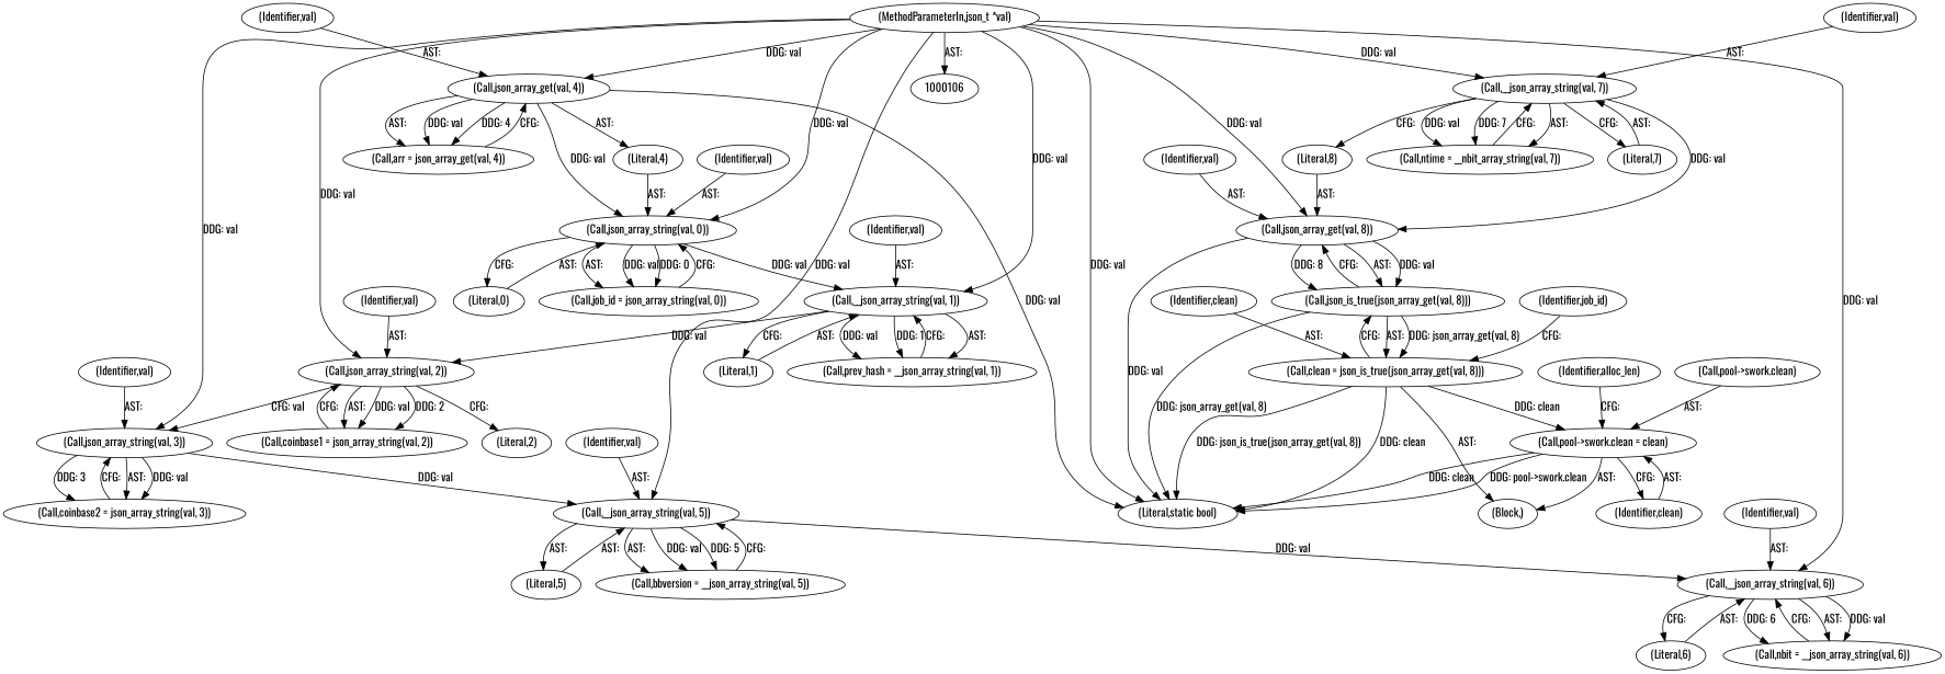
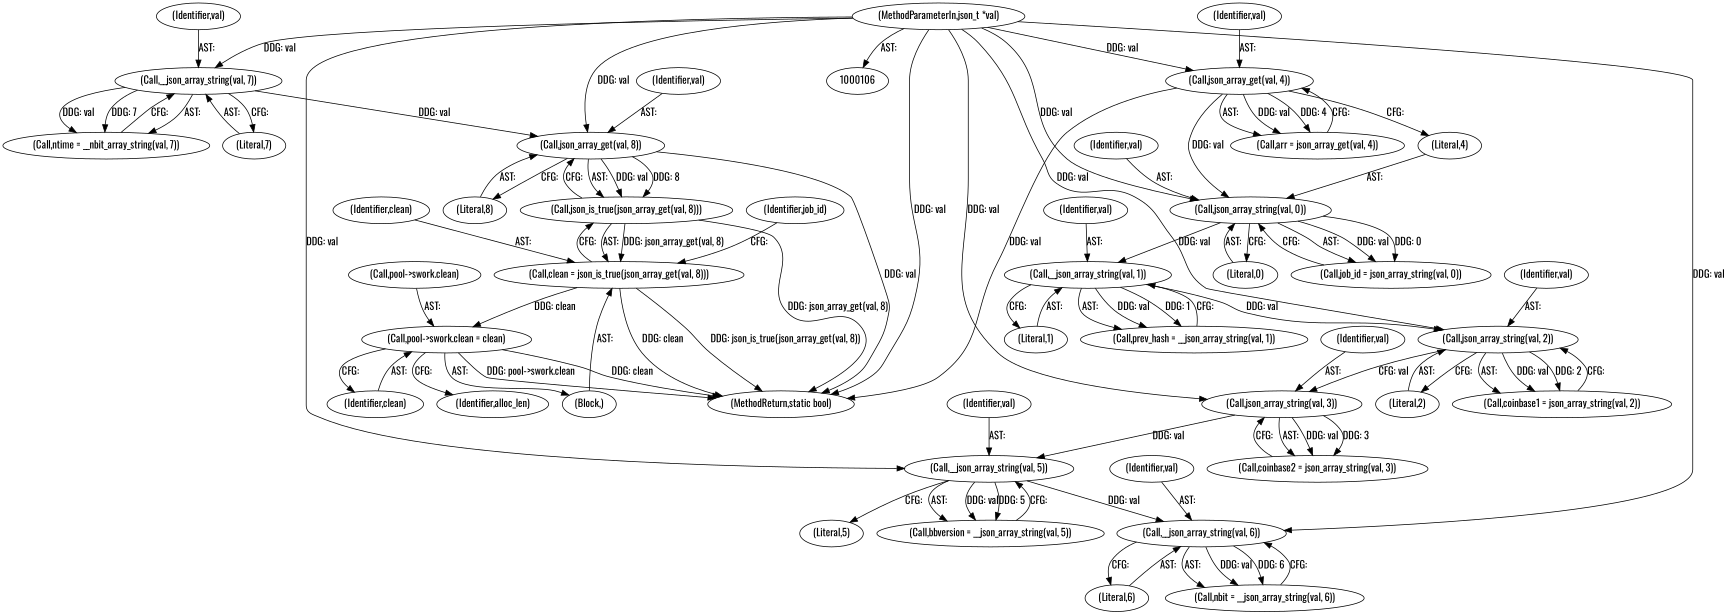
  digraph {
    fontname=Oswald
    node [fontname=Oswald]
    edge [fontname=Oswald]
    n1 [label="(Call,json_array_get(val, 8))"]
    n2 [label="(Call,json_is_true(json_array_get(val, 8)))"]
    n3 [label="(Literal,8)"]
-   n4 [label="(Literal,static bool)"]
+   n4 [label="(MethodReturn,static bool)"]
    n5 [label="(Call,clean = json_is_true(json_array_get(val, 8)))"]
    n6 [label="(Call,__json_array_string(val, 7))"]
    n7 [label="(Literal,7)"]
    n8 [label="(Call,ntime = __nbit_array_string(val, 7))"]
    n9 [label="(Call,__json_array_string(val, 6))"]
    n10 [label="(Literal,6)"]
    n11 [label="(Call,nbit = __json_array_string(val, 6))"]
    n12 [label="(Call,__json_array_string(val, 5))"]
    n13 [label="(Literal,5)"]
    n14 [label="(Call,bbversion = __json_array_string(val, 5))"]
    n15 [label="(Call,json_array_string(val, 3))"]
    n16 [label="(Call,coinbase2 = json_array_string(val, 3))"]
    n17 [label="(Call,json_array_string(val, 2))"]
    n18 [label="(Call,coinbase1 = json_array_string(val, 2))"]
    n19 [label="(Literal,2)"]
    n20 [label="(Call,__json_array_string(val, 1))"]
    n21 [label="(Call,prev_hash = __json_array_string(val, 1))"]
    n22 [label="(Literal,1)"]
    n23 [label="(Call,json_array_string(val, 0))"]
    n24 [label="(Call,job_id = json_array_string(val, 0))"]
    n25 [label="(Literal,0)"]
    n26 [label="(Call,json_array_get(val, 4))"]
    n27 [label="(Call,arr = json_array_get(val, 4))"]
    n28 [label="(Literal,4)"]
    n29 [label="(MethodParameterIn,json_t *val)"]
    1000106
    n31 [label="(Call,pool->swork.clean = clean)"]
    n32 [label="(Block,)"]
    n33 [label="(Identifier,clean)"]
    n34 [label="(Identifier,val)"]
    n35 [label="(Identifier,job_id)"]
    n36 [label="(Identifier,val)"]
    n37 [label="(Identifier,val)"]
    n38 [label="(Identifier,val)"]
    n39 [label="(Identifier,val)"]
    n40 [label="(Identifier,clean)"]
    n41 [label="(Call,pool->swork.clean)"]
    n42 [label="(Identifier,alloc_len)"]
    n43 [label="(Identifier,val)"]
    n44 [label="(Identifier,val)"]
    n45 [label="(Identifier,val)"]
    n46 [label="(Identifier,val)"]
    n1 -> n2 [label="AST: "]
    n1 -> n2 [label="DDG: val"]
    n1 -> n2 [label="DDG: 8"]
-   n6 -> n3 [label="CFG: "]
+   n1 -> n3 [label="CFG: "]
    n1 -> n4 [label="DDG: val"]
    n2 -> n1 [label="CFG: "]
    n2 -> n4 [label="DDG: json_array_get(val, 8)"]
    n2 -> n5 [label="AST: "]
    n2 -> n5 [label="DDG: json_array_get(val, 8)"]
    n3 -> n1 [label="AST: "]
    n5 -> n2 [label="CFG: "]
    n5 -> n4 [label="DDG: clean"]
    n5 -> n4 [label="DDG: json_is_true(json_array_get(val, 8))"]
    n5 -> n31 [label="DDG: clean"]
-   n5 -> n32 [label="AST: "]
+   n32 -> n5 [label="AST: "]
    n6 -> n1 [label="DDG: val"]
    n6 -> n7 [label="CFG: "]
    n6 -> n8 [label="AST: "]
    n6 -> n8 [label="DDG: val"]
    n6 -> n8 [label="DDG: 7"]
    n7 -> n6 [label="AST: "]
    n8 -> n6 [label="CFG: "]
    n9 -> n10 [label="CFG: "]
    n9 -> n11 [label="AST: "]
    n9 -> n11 [label="DDG: val"]
    n9 -> n11 [label="DDG: 6"]
    n10 -> n9 [label="AST: "]
    n11 -> n9 [label="CFG: "]
    n12 -> n9 [label="DDG: val"]
-   n12 -> n13 [label="AST: "]
+   n12 -> n13 [label="CFG: "]
    n12 -> n14 [label="AST: "]
    n12 -> n14 [label="DDG: val"]
    n12 -> n14 [label="DDG: 5"]
-   n13 -> n12 [label="AST: "]
    n14 -> n12 [label="CFG: "]
    n15 -> n12 [label="DDG: val"]
    n15 -> n16 [label="AST: "]
    n15 -> n16 [label="DDG: val"]
    n15 -> n16 [label="DDG: 3"]
    n16 -> n15 [label="CFG: "]
    n17 -> n15 [label="CFG: val"]
    n17 -> n18 [label="AST: "]
    n17 -> n18 [label="DDG: val"]
    n17 -> n18 [label="DDG: 2"]
    n17 -> n19 [label="CFG: "]
    n18 -> n17 [label="CFG: "]
+   n19 -> n17 [label="AST: "]
    n20 -> n17 [label="DDG: val"]
    n20 -> n21 [label="AST: "]
    n20 -> n21 [label="DDG: val"]
    n20 -> n21 [label="DDG: 1"]
    n20 -> n22 [label="CFG: "]
    n21 -> n20 [label="CFG: "]
    n22 -> n20 [label="AST: "]
    n23 -> n20 [label="DDG: val"]
    n23 -> n24 [label="AST: "]
    n23 -> n24 [label="DDG: val"]
    n23 -> n24 [label="DDG: 0"]
    n23 -> n25 [label="CFG: "]
    n24 -> n23 [label="CFG: "]
    n25 -> n23 [label="AST: "]
    n26 -> n4 [label="DDG: val"]
    n26 -> n23 [label="DDG: val"]
    n26 -> n27 [label="AST: "]
    n26 -> n27 [label="DDG: val"]
    n26 -> n27 [label="DDG: 4"]
-   n26 -> n28 [label="AST: "]
+   n26 -> n28 [label="CFG: "]
    n27 -> n26 [label="CFG: "]
    n28 -> n23 [label="AST: "]
    n29 -> n1 [label="DDG: val"]
    n29 -> n4 [label="DDG: val"]
    n29 -> n6 [label="DDG: val"]
    n29 -> n9 [label="DDG: val"]
    n29 -> n12 [label="DDG: val"]
    n29 -> n15 [label="DDG: val"]
    n29 -> n17 [label="DDG: val"]
-   n29 -> n20 [label="DDG: val"]
    n29 -> n23 [label="DDG: val"]
    n29 -> n26 [label="DDG: val"]
    n29 -> 1000106 [label="AST: "]
    n31 -> n4 [label="DDG: clean"]
    n31 -> n4 [label="DDG: pool->swork.clean"]
    n31 -> n32 [label="AST: "]
    n31 -> n33 [label="CFG: "]
    n33 -> n31 [label="AST: "]
    n34 -> n9 [label="AST: "]
    n35 -> n5 [label="CFG: "]
    n36 -> n12 [label="AST: "]
    n37 -> n17 [label="AST: "]
    n38 -> n23 [label="AST: "]
    n39 -> n26 [label="AST: "]
    n40 -> n5 [label="AST: "]
    n41 -> n31 [label="AST: "]
-   n42 -> n31 [label="CFG: "]
+   n31 -> n42 [label="CFG: "]
    n43 -> n6 [label="AST: "]
    n44 -> n20 [label="AST: "]
    n45 -> n15 [label="AST: "]
    n46 -> n1 [label="AST: "]
  }
